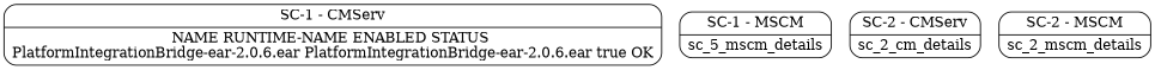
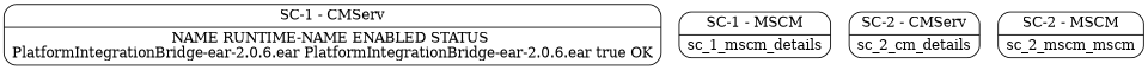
  digraph {
    node [shape=Mrecord]
    n1 [label="{<f0> SC-1 - CMServ|<f1> NAME RUNTIME-NAME ENABLED STATUS \nPlatformIntegrationBridge-ear-2.0.6.ear PlatformIntegrationBridge-ear-2.0.6.ear true OK  }"]
-   n2 [label="{<f0> SC-1 - MSCM|<f1> sc_5_mscm_details }"]
+   n2 [label="{<f0> SC-1 - MSCM|<f1> sc_1_mscm_details }"]
    n3 [label="{<f0> SC-2 - CMServ|<f1> sc_2_cm_details }"]
-   n4 [label="{<f0> SC-2 - MSCM|<f1> sc_2_mscm_details }"]
+   n4 [label="{<f0> SC-2 - MSCM|<f1> sc_2_mscm_mscm }"]
  }
